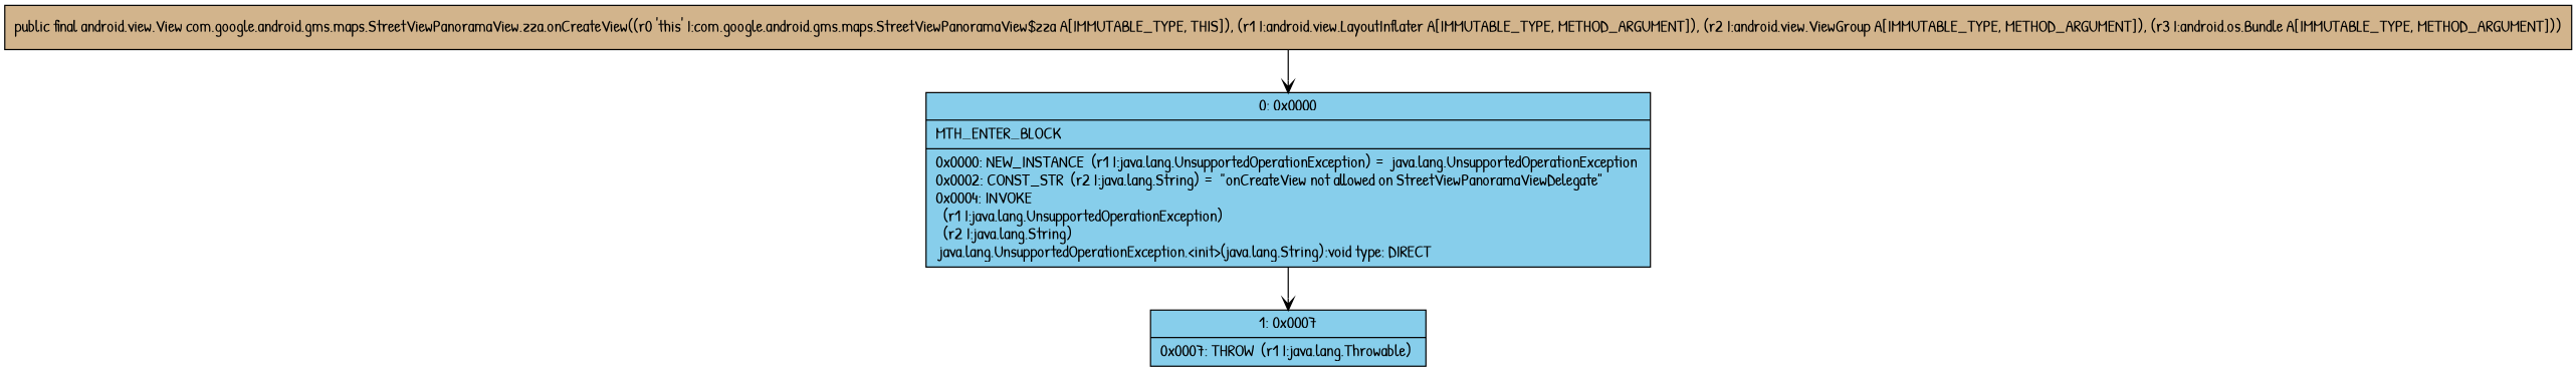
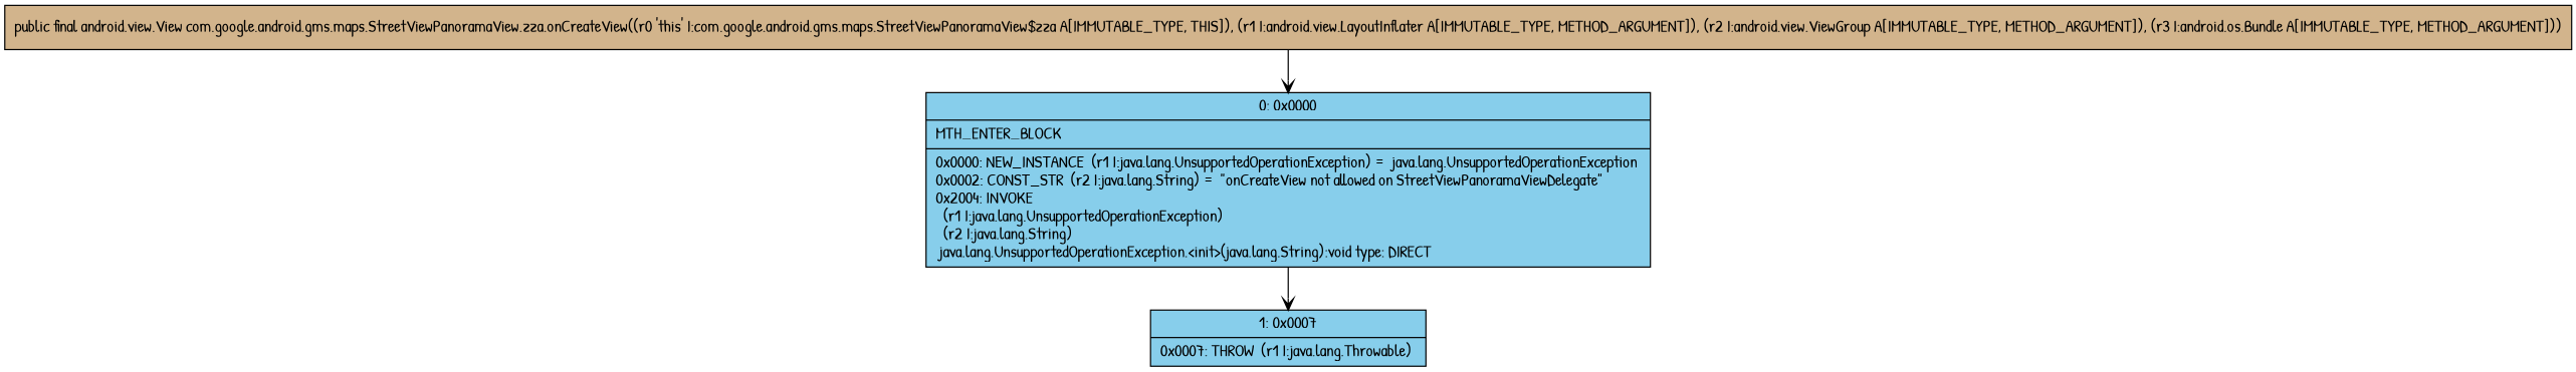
  digraph {
    fontname="Patrick Hand"
    node [shape=record style=filled fillcolor=skyblue fontname="Patrick Hand"]
    edge [arrowhead=vee fontname="Patrick Hand"]
-   n1 [label="{0\:\ 0x0000|MTH_ENTER_BLOCK\l|0x0000: NEW_INSTANCE  (r1 I:java.lang.UnsupportedOperationException) =  java.lang.UnsupportedOperationException \l0x0002: CONST_STR  (r2 I:java.lang.String) =  \"onCreateView not allowed on StreetViewPanoramaViewDelegate\" \l0x0004: INVOKE  \l  (r1 I:java.lang.UnsupportedOperationException)\l  (r2 I:java.lang.String)\l java.lang.UnsupportedOperationException.\<init\>(java.lang.String):void type: DIRECT \l}"]
+   n1 [label="{0\:\ 0x0000|MTH_ENTER_BLOCK\l|0x0000: NEW_INSTANCE  (r1 I:java.lang.UnsupportedOperationException) =  java.lang.UnsupportedOperationException \l0x0002: CONST_STR  (r2 I:java.lang.String) =  \"onCreateView not allowed on StreetViewPanoramaViewDelegate\" \l0x2004: INVOKE  \l  (r1 I:java.lang.UnsupportedOperationException)\l  (r2 I:java.lang.String)\l java.lang.UnsupportedOperationException.\<init\>(java.lang.String):void type: DIRECT \l}"]
    n2 [label="{1\:\ 0x0007|0x0007: THROW  (r1 I:java.lang.Throwable) \l}"]
    n3 [label="{public final android.view.View com.google.android.gms.maps.StreetViewPanoramaView.zza.onCreateView((r0 'this' I:com.google.android.gms.maps.StreetViewPanoramaView$zza A[IMMUTABLE_TYPE, THIS]), (r1 I:android.view.LayoutInflater A[IMMUTABLE_TYPE, METHOD_ARGUMENT]), (r2 I:android.view.ViewGroup A[IMMUTABLE_TYPE, METHOD_ARGUMENT]), (r3 I:android.os.Bundle A[IMMUTABLE_TYPE, METHOD_ARGUMENT])) }" fillcolor=tan]
    n1 -> n2
    n3 -> n1
  }
